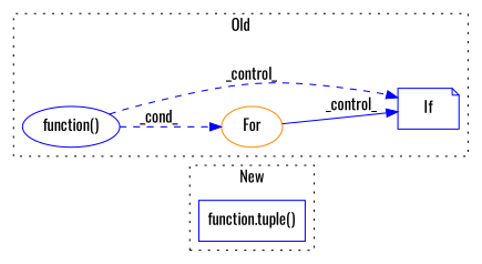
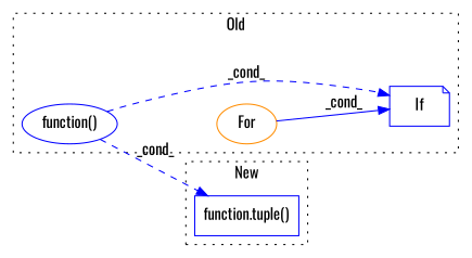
  digraph {
    fontname=Oswald
    rankdir=LR
    node [a=75 color=blue fontname=Oswald shape=ellipse]
    edge [color=blue fontname=Oswald style=dashed]
    n1 [l="6,33" label="function.tuple()" s="4936,4946" shape=box]
    n2 [l=34 label="function()" s=4622]
    n3 [a=107 color=darkorange l="4,22" label=For s="4720,4737"]
    n4 [a=96 l=3 label=If s=4759 shape=note]
    subgraph cluster_1 {
      label=New
      style=dotted
      n1
    }
    subgraph cluster_2 {
      label=Old
      style=dotted
      n2
      n3
      n4
    }
-   n2 -> n3 [label=_cond_]
-   n2 -> n4 [label=_control_]
-   n3 -> n4 [label=_control_ style=solid]
+   n2 -> n1 [label=_cond_]
+   n2 -> n4 [label=_cond_]
+   n3 -> n4 [label=_cond_ style=solid]
  }
